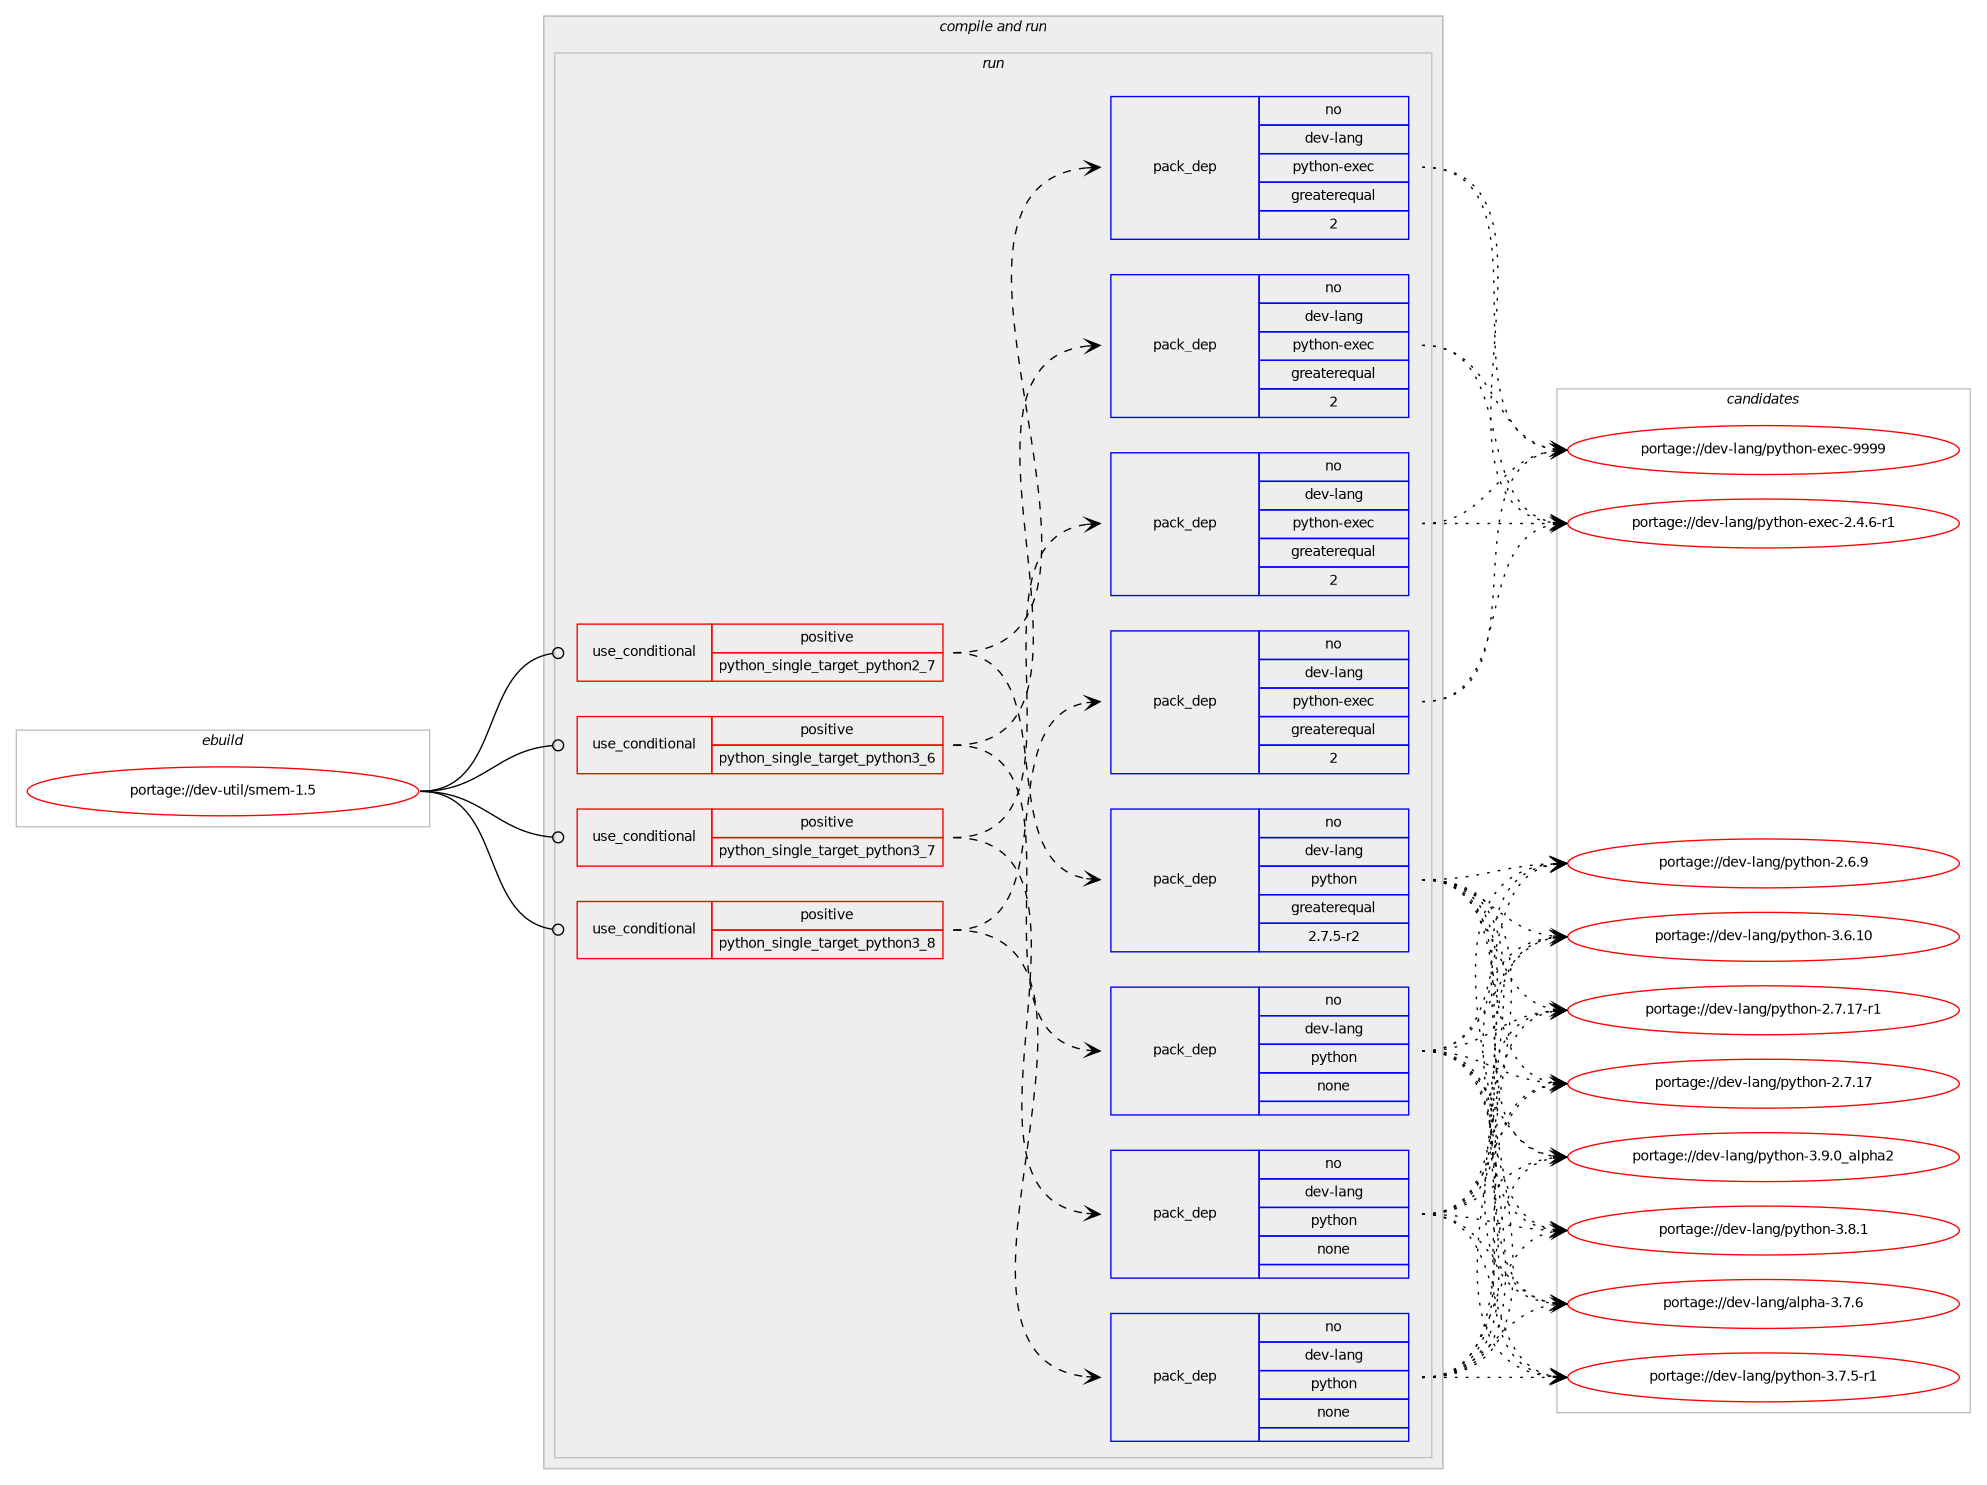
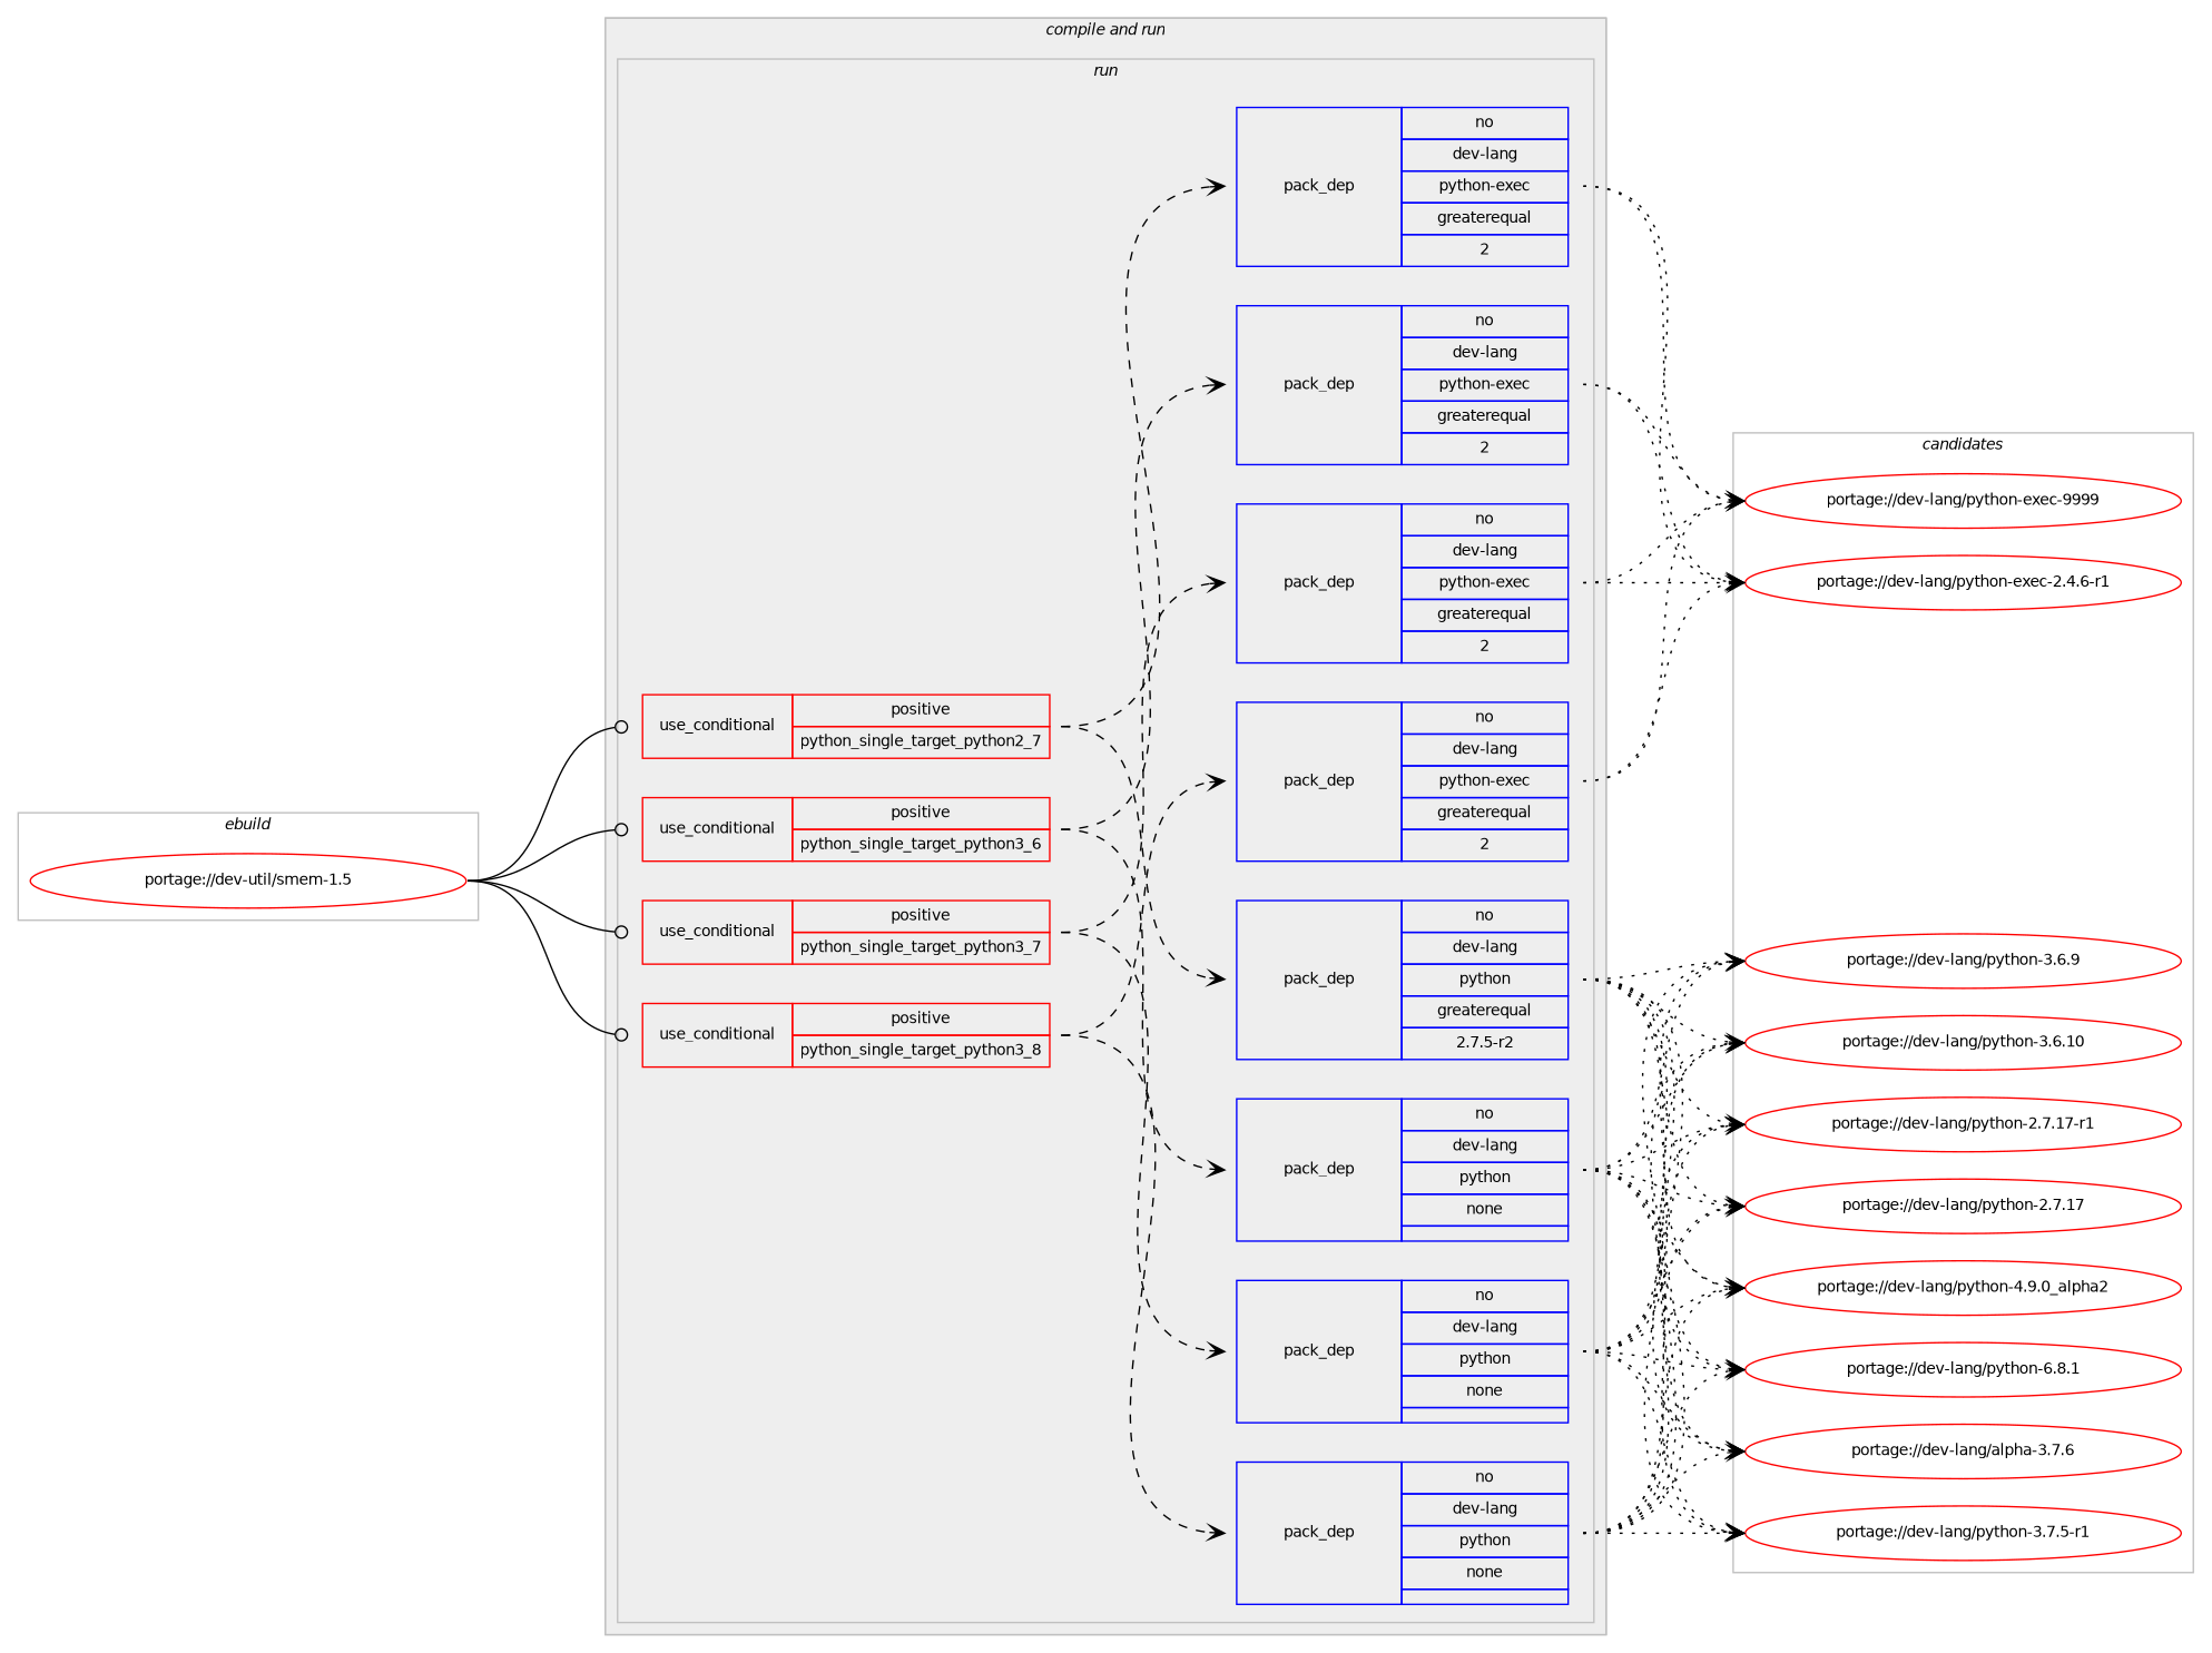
  digraph {
    compound=true
    concentrate=true
    fontname=Helvetica
    fontsize=10
    newrank=true
    rankdir=LR
    ranksep=1.5
    node [color=red fontname=Helvetica fontsize=10 shape=none]
    edge [arrowhead=vee headport=w style=dotted tailport=e weight=100]
    n1 [label="portage://dev-util/smem-1.5" width=4 shape=""]
    n2 [color=blue label=<<TABLE BORDER="0" CELLBORDER="1" CELLSPACING="0" CELLPADDING="4" WIDTH="220"><TR><TD ROWSPAN="6" CELLPADDING="30">pack_dep</TD></TR><TR><TD WIDTH="110">no</TD></TR><TR><TD>dev-lang</TD></TR><TR><TD>python</TD></TR><TR><TD>greaterequal</TD></TR><TR><TD>2.7.5-r2</TD></TR></TABLE>>]
    n3 [color=blue label=<<TABLE BORDER="0" CELLBORDER="1" CELLSPACING="0" CELLPADDING="4" WIDTH="220"><TR><TD ROWSPAN="6" CELLPADDING="30">pack_dep</TD></TR><TR><TD WIDTH="110">no</TD></TR><TR><TD>dev-lang</TD></TR><TR><TD>python-exec</TD></TR><TR><TD>greaterequal</TD></TR><TR><TD>2</TD></TR></TABLE>>]
    n4 [label=<<TABLE BORDER="0" CELLBORDER="1" CELLSPACING="0" CELLPADDING="4"><TR><TD ROWSPAN="3" CELLPADDING="10">use_conditional</TD></TR><TR><TD>positive</TD></TR><TR><TD>python_single_target_python2_7</TD></TR></TABLE>>]
    n5 [color=blue label=<<TABLE BORDER="0" CELLBORDER="1" CELLSPACING="0" CELLPADDING="4" WIDTH="220"><TR><TD ROWSPAN="6" CELLPADDING="30">pack_dep</TD></TR><TR><TD WIDTH="110">no</TD></TR><TR><TD>dev-lang</TD></TR><TR><TD>python</TD></TR><TR><TD>none</TD></TR><TR><TD></TD></TR></TABLE>>]
    n6 [color=blue label=<<TABLE BORDER="0" CELLBORDER="1" CELLSPACING="0" CELLPADDING="4" WIDTH="220"><TR><TD ROWSPAN="6" CELLPADDING="30">pack_dep</TD></TR><TR><TD WIDTH="110">no</TD></TR><TR><TD>dev-lang</TD></TR><TR><TD>python-exec</TD></TR><TR><TD>greaterequal</TD></TR><TR><TD>2</TD></TR></TABLE>>]
    n7 [label=<<TABLE BORDER="0" CELLBORDER="1" CELLSPACING="0" CELLPADDING="4"><TR><TD ROWSPAN="3" CELLPADDING="10">use_conditional</TD></TR><TR><TD>positive</TD></TR><TR><TD>python_single_target_python3_6</TD></TR></TABLE>>]
    n8 [color=blue label=<<TABLE BORDER="0" CELLBORDER="1" CELLSPACING="0" CELLPADDING="4" WIDTH="220"><TR><TD ROWSPAN="6" CELLPADDING="30">pack_dep</TD></TR><TR><TD WIDTH="110">no</TD></TR><TR><TD>dev-lang</TD></TR><TR><TD>python</TD></TR><TR><TD>none</TD></TR><TR><TD></TD></TR></TABLE>>]
    n9 [color=blue label=<<TABLE BORDER="0" CELLBORDER="1" CELLSPACING="0" CELLPADDING="4" WIDTH="220"><TR><TD ROWSPAN="6" CELLPADDING="30">pack_dep</TD></TR><TR><TD WIDTH="110">no</TD></TR><TR><TD>dev-lang</TD></TR><TR><TD>python-exec</TD></TR><TR><TD>greaterequal</TD></TR><TR><TD>2</TD></TR></TABLE>>]
    n10 [label=<<TABLE BORDER="0" CELLBORDER="1" CELLSPACING="0" CELLPADDING="4"><TR><TD ROWSPAN="3" CELLPADDING="10">use_conditional</TD></TR><TR><TD>positive</TD></TR><TR><TD>python_single_target_python3_7</TD></TR></TABLE>>]
    n11 [color=blue label=<<TABLE BORDER="0" CELLBORDER="1" CELLSPACING="0" CELLPADDING="4" WIDTH="220"><TR><TD ROWSPAN="6" CELLPADDING="30">pack_dep</TD></TR><TR><TD WIDTH="110">no</TD></TR><TR><TD>dev-lang</TD></TR><TR><TD>python-exec</TD></TR><TR><TD>greaterequal</TD></TR><TR><TD>2</TD></TR></TABLE>>]
    n12 [color=blue label=<<TABLE BORDER="0" CELLBORDER="1" CELLSPACING="0" CELLPADDING="4" WIDTH="220"><TR><TD ROWSPAN="6" CELLPADDING="30">pack_dep</TD></TR><TR><TD WIDTH="110">no</TD></TR><TR><TD>dev-lang</TD></TR><TR><TD>python</TD></TR><TR><TD>none</TD></TR><TR><TD></TD></TR></TABLE>>]
    n13 [label=<<TABLE BORDER="0" CELLBORDER="1" CELLSPACING="0" CELLPADDING="4"><TR><TD ROWSPAN="3" CELLPADDING="10">use_conditional</TD></TR><TR><TD>positive</TD></TR><TR><TD>python_single_target_python3_8</TD></TR></TABLE>>]
-   n14 [label="portage://dev-lang/python-3.9.0_alpha2" width=4 shape=""]
-   n15 [label="portage://dev-lang/python-3.8.1" width=4 shape=""]
+   n14 [label="portage://dev-lang/python-4.9.0_alpha2" width=4 shape=""]
+   n15 [label="portage://dev-lang/python-6.8.1" width=4 shape=""]
    n16 [label="portage://dev-lang/alpha-3.7.6" width=4 shape=""]
    n17 [label="portage://dev-lang/python-3.7.5-r1" width=4 shape=""]
-   n18 [label="portage://dev-lang/python-2.6.9" width=4 shape=""]
+   n18 [label="portage://dev-lang/python-3.6.9" width=4 shape=""]
    n19 [label="portage://dev-lang/python-3.6.10" width=4 shape=""]
    n20 [label="portage://dev-lang/python-2.7.17-r1" width=4 shape=""]
    n21 [label="portage://dev-lang/python-2.7.17" width=4 shape=""]
    n22 [label="portage://dev-lang/python-exec-9999" width=4 shape=""]
    n23 [label="portage://dev-lang/python-exec-2.4.6-r1" width=4 shape=""]
    subgraph cluster_1 {
      color=gray
      label=<<i>ebuild</i>>
      n1
    }
    subgraph cluster_2 {
      color=gray
      label=<<i>dependencies</i>>
      subgraph cluster_3 {
        color=gray
        fillcolor="#eeeeee"
        label=<<i>compile</i>>
        style=filled
      }
      subgraph cluster_4 {
        color=gray
        fillcolor="#eeeeee"
        label=<<i>compile and run</i>>
        style=filled
      }
      subgraph cluster_5 {
        color=gray
        fillcolor="#eeeeee"
        label=<<i>run</i>>
        style=filled
        subgraph sub_6 {
          color=gray
          fillcolor="#eeeeee"
          label=<<i>run</i>>
          style=filled
          n4
          subgraph sub_7 {
            color=gray
            fillcolor="#eeeeee"
            label=<<i>run</i>>
            style=filled
            n2
          }
          subgraph sub_8 {
            color=gray
            fillcolor="#eeeeee"
            label=<<i>run</i>>
            style=filled
            n3
          }
        }
        subgraph sub_9 {
          color=gray
          fillcolor="#eeeeee"
          label=<<i>run</i>>
          style=filled
          n7
          subgraph sub_10 {
            color=gray
            fillcolor="#eeeeee"
            label=<<i>run</i>>
            style=filled
            n5
          }
          subgraph sub_11 {
            color=gray
            fillcolor="#eeeeee"
            label=<<i>run</i>>
            style=filled
            n6
          }
        }
        subgraph sub_12 {
          color=gray
          fillcolor="#eeeeee"
          label=<<i>run</i>>
          style=filled
          n10
          subgraph sub_13 {
            color=gray
            fillcolor="#eeeeee"
            label=<<i>run</i>>
            style=filled
            n8
          }
          subgraph sub_14 {
            color=gray
            fillcolor="#eeeeee"
            label=<<i>run</i>>
            style=filled
            n9
          }
        }
        subgraph sub_15 {
          color=gray
          fillcolor="#eeeeee"
          label=<<i>run</i>>
          style=filled
          n13
          subgraph sub_16 {
            color=gray
            fillcolor="#eeeeee"
            label=<<i>run</i>>
            style=filled
            n11
          }
          subgraph sub_17 {
            color=gray
            fillcolor="#eeeeee"
            label=<<i>run</i>>
            style=filled
            n12
          }
        }
      }
    }
    subgraph cluster_18 {
      color=gray
      label=<<i>candidates</i>>
      rank=same
      subgraph sub_19 {
        color=black
        label=<<i>candidates</i>>
        nodesep=1
        rank=same
        n14
        n15
        n16
        n17
        n18
        n19
        n20
        n21
      }
      subgraph sub_20 {
        color=black
        label=<<i>candidates</i>>
        nodesep=1
        rank=same
        n22
        n23
      }
      subgraph sub_21 {
        color=black
        label=<<i>candidates</i>>
        nodesep=1
        rank=same
        n14
        n15
        n16
        n17
        n18
        n19
        n20
        n21
      }
      subgraph sub_22 {
        color=black
        label=<<i>candidates</i>>
        nodesep=1
        rank=same
        n22
        n23
      }
      subgraph sub_23 {
        color=black
        label=<<i>candidates</i>>
        nodesep=1
        rank=same
        n14
        n15
        n16
        n17
        n18
        n19
        n20
        n21
      }
      subgraph sub_24 {
        color=black
        label=<<i>candidates</i>>
        nodesep=1
        rank=same
        n22
        n23
      }
      subgraph sub_25 {
        color=black
        label=<<i>candidates</i>>
        nodesep=1
        rank=same
        n14
        n15
        n16
        n17
        n18
        n19
        n20
        n21
      }
      subgraph sub_26 {
        color=black
        label=<<i>candidates</i>>
        nodesep=1
        rank=same
        n22
        n23
      }
    }
    n1 -> n4 [arrowhead=odot style=solid weight=20]
    n1 -> n7 [arrowhead=odot style=solid weight=20]
    n1 -> n10 [arrowhead=odot style=solid weight=20]
    n1 -> n13 [arrowhead=odot style=solid weight=20]
    n2 -> n14
    n2 -> n15
    n2 -> n16
    n2 -> n17
    n2 -> n18
    n2 -> n19
    n2 -> n20
    n2 -> n21
    n3 -> n22
    n3 -> n23
    n4 -> n2 [style=dashed weight=20]
    n4 -> n3 [style=dashed weight=20]
    n5 -> n14
    n5 -> n15
    n5 -> n16
    n5 -> n17
    n5 -> n18
    n5 -> n19
    n5 -> n20
    n5 -> n21
    n6 -> n22
    n6 -> n23
    n7 -> n5 [style=dashed weight=20]
    n7 -> n6 [style=dashed weight=20]
    n8 -> n14
    n8 -> n15
    n8 -> n16
    n8 -> n17
    n8 -> n18
    n8 -> n19
    n8 -> n20
    n8 -> n21
    n9 -> n22
    n9 -> n23
    n10 -> n8 [style=dashed weight=20]
    n10 -> n9 [style=dashed weight=20]
    n11 -> n22
    n11 -> n23
    n12 -> n14
    n12 -> n15
    n12 -> n16
    n12 -> n17
    n12 -> n18
    n12 -> n19
    n12 -> n20
    n12 -> n21
    n13 -> n11 [style=dashed weight=20]
    n13 -> n12 [style=dashed weight=20]
  }
